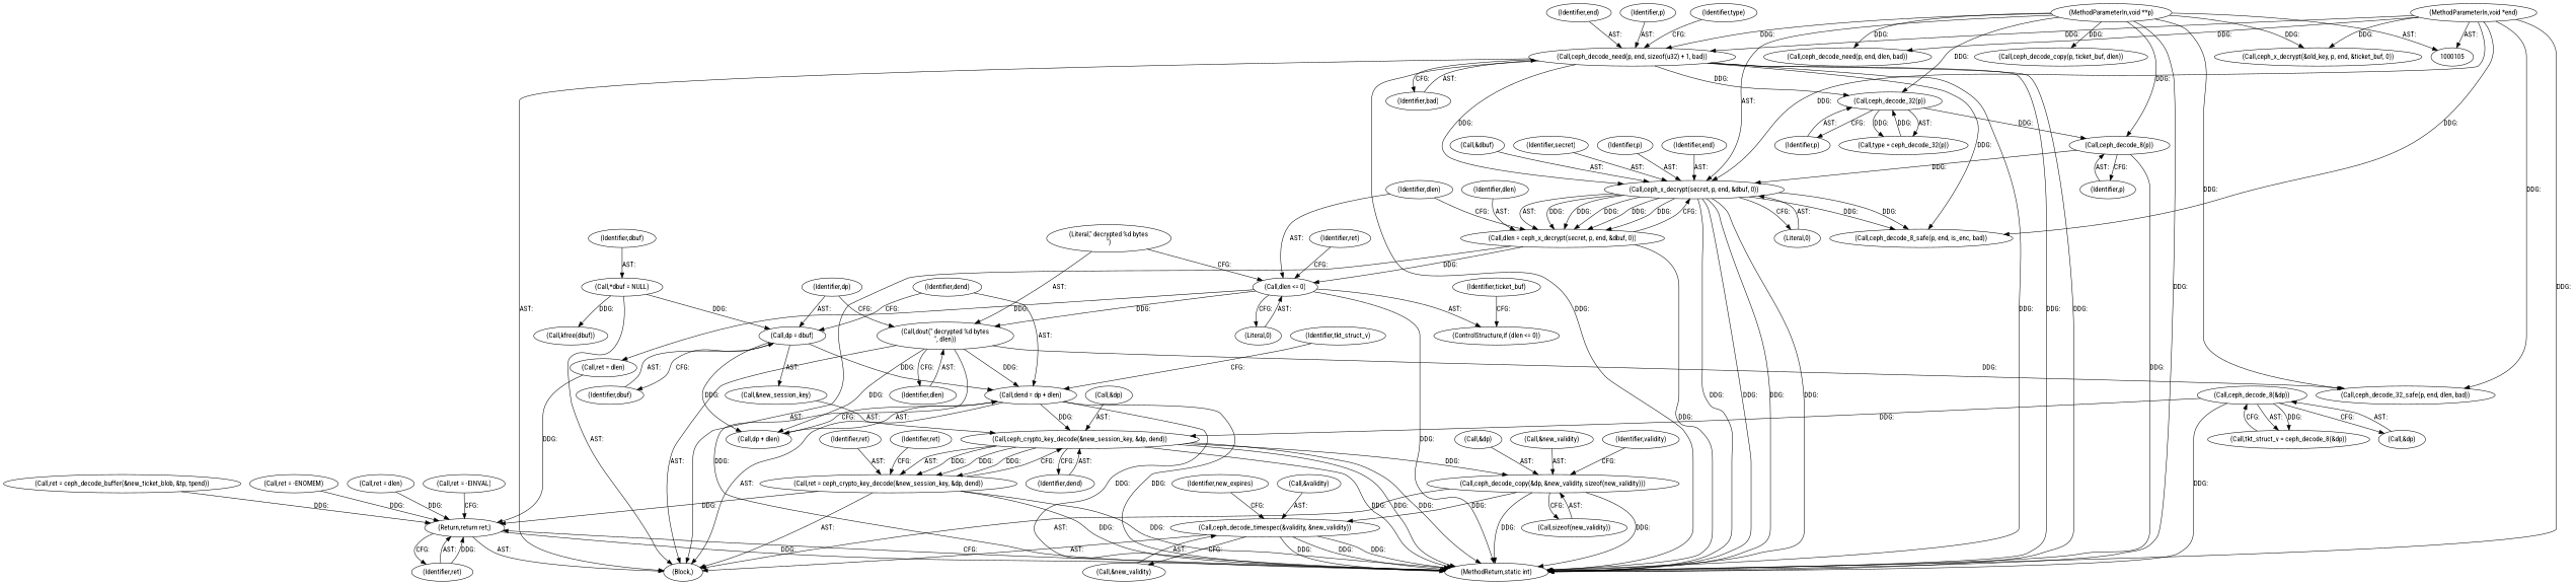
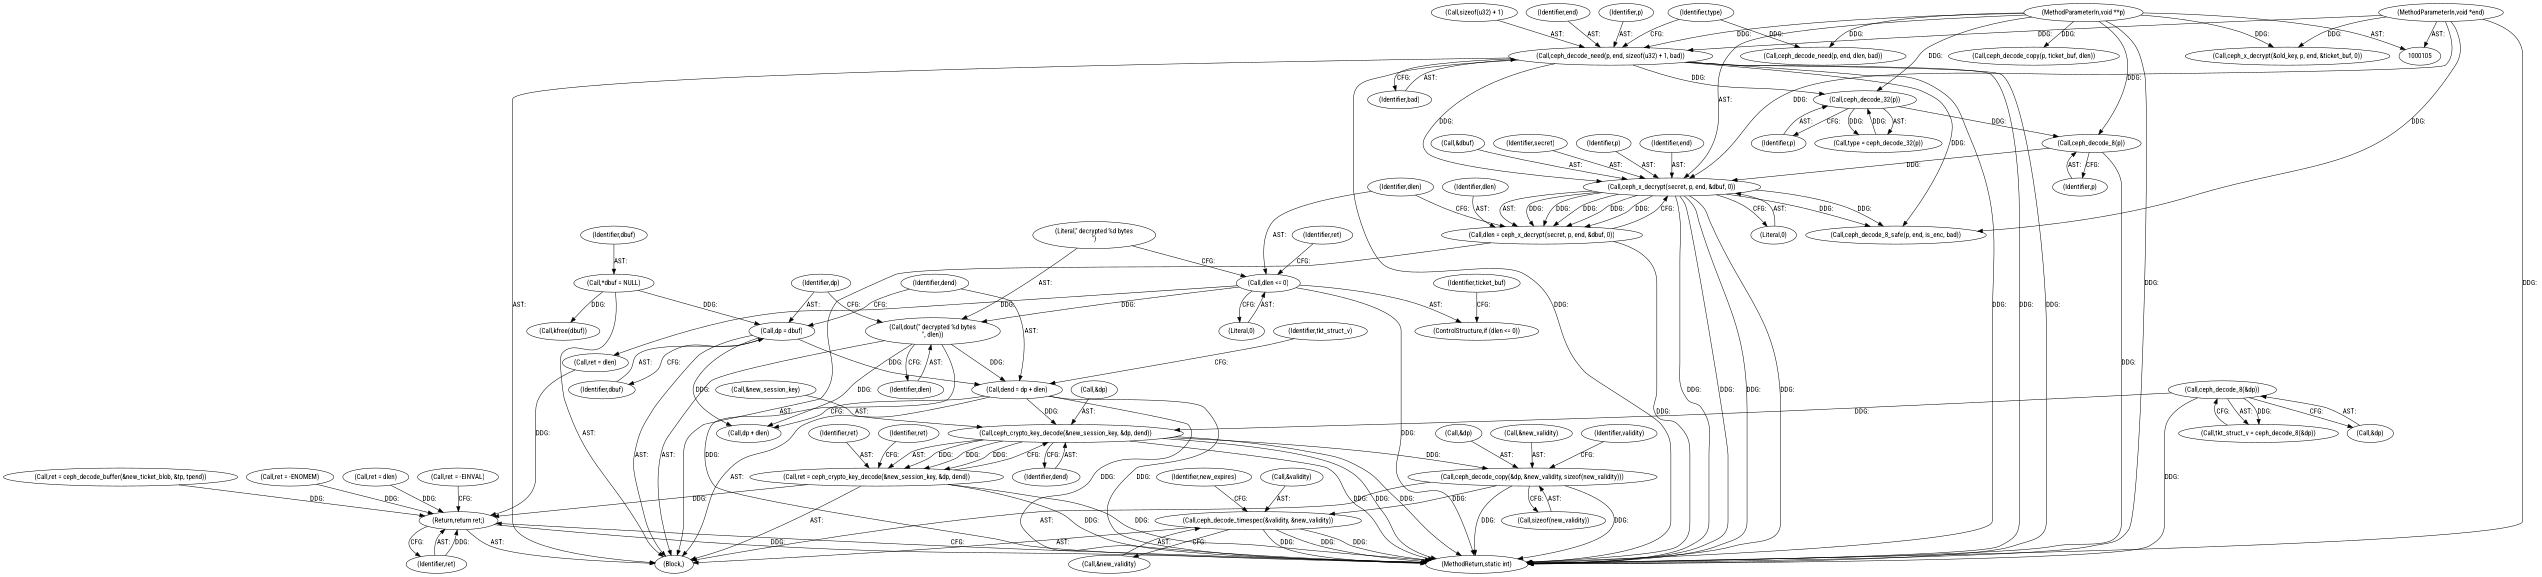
  digraph {
    fontname="Roboto Condensed"
    node [fontname="Roboto Condensed"]
    edge [fontname="Roboto Condensed"]
    n1 [label="(Call,ceph_crypto_key_decode(&new_session_key, &dp, dend))"]
    n2 [label="(Call,ret = ceph_crypto_key_decode(&new_session_key, &dp, dend))"]
    n3 [label="(Call,ceph_decode_copy(&dp, &new_validity, sizeof(new_validity)))"]
    n4 [label="(MethodReturn,static int)"]
    n5 [label="(Identifier,dend)"]
    n6 [label="(Block,)"]
    n7 [label="(Return,return ret;)"]
    n8 [label="(Call,ceph_decode_timespec(&validity, &new_validity))"]
    n9 [label="(Call,sizeof(new_validity))"]
    n10 [label="(Call,ceph_decode_8(&dp))"]
    n11 [label="(Call,tkt_struct_v = ceph_decode_8(&dp))"]
    n12 [label="(Call,&dp)"]
    n13 [label="(Call,dend = dp + dlen)"]
    n14 [label="(Call,dp + dlen)"]
    n15 [label="(Call,dp = dbuf)"]
    n16 [label="(Identifier,dbuf)"]
    n17 [label="(Call,*dbuf = NULL)"]
    n18 [label="(Call,kfree(dbuf))"]
    n19 [label="(Call,dout(\" decrypted %d bytes\n\", dlen))"]
    n20 [label="(Identifier,dlen)"]
-   n21 [label="(Call,ceph_decode_32_safe(p, end, dlen, bad))"]
    n22 [label="(Call,dlen <= 0)"]
    n23 [label="(Literal,0)"]
    n24 [label="(ControlStructure,if (dlen <= 0))"]
    n25 [label="(Call,ret = dlen)"]
    n26 [label="(Call,dlen = ceph_x_decrypt(secret, p, end, &dbuf, 0))"]
    n27 [label="(Call,ceph_x_decrypt(secret, p, end, &dbuf, 0))"]
    n28 [label="(Call,ceph_decode_8_safe(p, end, is_enc, bad))"]
    n29 [label="(Literal,0)"]
    n30 [label="(Call,ceph_decode_8(p))"]
    n31 [label="(Identifier,p)"]
    n32 [label="(Call,ceph_decode_32(p))"]
    n33 [label="(Call,type = ceph_decode_32(p))"]
    n34 [label="(Identifier,p)"]
    n35 [label="(Call,ceph_decode_need(p, end, sizeof(u32) + 1, bad))"]
    n36 [label="(Identifier,bad)"]
    n37 [label="(MethodParameterIn,void **p)"]
    1000105
    n39 [label="(Call,ceph_x_decrypt(&old_key, p, end, &ticket_buf, 0))"]
    n40 [label="(Call,ceph_decode_need(p, end, dlen, bad))"]
    n41 [label="(Call,ceph_decode_copy(p, ticket_buf, dlen))"]
    n42 [label="(MethodParameterIn,void *end)"]
    n43 [label="(Identifier,ret)"]
    n44 [label="(Call,&new_validity)"]
    n45 [label="(Identifier,dp)"]
    n46 [label="(Identifier,end)"]
    n47 [label="(Call,&dp)"]
    n48 [label="(Identifier,ret)"]
    n49 [label="(Identifier,p)"]
    n50 [label="(Call,&new_session_key)"]
    n51 [label="(Call,&dp)"]
    n52 [label="(Call,&validity)"]
    n53 [label="(Identifier,ticket_buf)"]
    n54 [label="(Identifier,new_expires)"]
    n55 [label="(Call,ret = -ENOMEM)"]
    n56 [label="(Call,ret = dlen)"]
    n57 [label="(Identifier,dbuf)"]
    n58 [label="(Call,&dbuf)"]
+   n59 [label="(Call,sizeof(u32) + 1)"]
    n60 [label="(Identifier,secret)"]
    n61 [label="(Identifier,ret)"]
    n62 [label="(Call,&new_validity)"]
    n63 [label="(Identifier,dlen)"]
    n64 [label="(Identifier,tkt_struct_v)"]
    n65 [label="(Identifier,dlen)"]
    n66 [label="(Call,ret = -EINVAL)"]
    n67 [label="(Literal,\" decrypted %d bytes\n\")"]
    n68 [label="(Call,ret = ceph_decode_buffer(&new_ticket_blob, &tp, tpend))"]
    n69 [label="(Identifier,dend)"]
    n70 [label="(Identifier,ret)"]
    n71 [label="(Identifier,validity)"]
    n72 [label="(Identifier,end)"]
    n73 [label="(Identifier,type)"]
    n74 [label="(Identifier,p)"]
    n1 -> n2 [label="AST: "]
    n1 -> n2 [label="DDG: "]
    n1 -> n2 [label="DDG: "]
    n1 -> n2 [label="DDG: "]
    n1 -> n3 [label="DDG: "]
    n1 -> n4 [label="DDG: "]
    n1 -> n4 [label="DDG: "]
    n1 -> n4 [label="DDG: "]
    n1 -> n5 [label="CFG: "]
    n2 -> n1 [label="CFG: "]
    n2 -> n4 [label="DDG: "]
    n2 -> n4 [label="DDG: "]
    n2 -> n6 [label="AST: "]
    n2 -> n7 [label="DDG: "]
    n3 -> n4 [label="DDG: "]
    n3 -> n4 [label="DDG: "]
    n3 -> n6 [label="AST: "]
    n3 -> n8 [label="DDG: "]
    n3 -> n9 [label="CFG: "]
    n4 -> n7 [label="CFG: "]
    n5 -> n1 [label="AST: "]
    n7 -> n4 [label="DDG: "]
    n7 -> n6 [label="AST: "]
    n7 -> n43 [label="CFG: "]
    n8 -> n4 [label="DDG: "]
    n8 -> n4 [label="DDG: "]
    n8 -> n4 [label="DDG: "]
    n8 -> n6 [label="AST: "]
    n8 -> n44 [label="CFG: "]
    n9 -> n3 [label="AST: "]
    n10 -> n1 [label="DDG: "]
    n10 -> n4 [label="DDG: "]
    n10 -> n11 [label="AST: "]
    n10 -> n11 [label="DDG: "]
    n10 -> n12 [label="CFG: "]
    n11 -> n10 [label="CFG: "]
    n12 -> n10 [label="AST: "]
    n13 -> n1 [label="DDG: "]
    n13 -> n4 [label="DDG: "]
    n13 -> n4 [label="DDG: "]
    n13 -> n6 [label="AST: "]
    n13 -> n14 [label="CFG: "]
-   n14 -> n13 [label="AST: "]
-   n15 -> n50 [label="AST: "]
+   n15 -> n6 [label="AST: "]
    n15 -> n13 [label="DDG: "]
    n15 -> n14 [label="DDG: "]
    n15 -> n16 [label="CFG: "]
    n16 -> n15 [label="AST: "]
    n17 -> n6 [label="AST: "]
    n17 -> n15 [label="DDG: "]
    n17 -> n18 [label="DDG: "]
    n19 -> n4 [label="DDG: "]
    n19 -> n6 [label="AST: "]
    n19 -> n13 [label="DDG: "]
    n19 -> n14 [label="DDG: "]
    n19 -> n20 [label="CFG: "]
-   n19 -> n21 [label="DDG: "]
    n20 -> n19 [label="AST: "]
    n22 -> n4 [label="DDG: "]
    n22 -> n19 [label="DDG: "]
    n22 -> n23 [label="CFG: "]
    n22 -> n24 [label="AST: "]
    n22 -> n25 [label="DDG: "]
    n23 -> n22 [label="AST: "]
    n25 -> n7 [label="DDG: "]
    n26 -> n4 [label="DDG: "]
    n26 -> n6 [label="AST: "]
-   n26 -> n22 [label="DDG: "]
    n26 -> n27 [label="CFG: "]
    n27 -> n4 [label="DDG: "]
    n27 -> n4 [label="DDG: "]
    n27 -> n4 [label="DDG: "]
    n27 -> n4 [label="DDG: "]
    n27 -> n26 [label="AST: "]
    n27 -> n26 [label="DDG: "]
    n27 -> n26 [label="DDG: "]
    n27 -> n26 [label="DDG: "]
    n27 -> n26 [label="DDG: "]
    n27 -> n26 [label="DDG: "]
    n27 -> n28 [label="DDG: "]
    n27 -> n28 [label="DDG: "]
    n27 -> n29 [label="CFG: "]
    n29 -> n27 [label="AST: "]
    n30 -> n4 [label="DDG: "]
    n30 -> n27 [label="DDG: "]
    n30 -> n31 [label="CFG: "]
    n31 -> n30 [label="AST: "]
    n32 -> n30 [label="DDG: "]
    n32 -> n33 [label="AST: "]
    n32 -> n33 [label="DDG: "]
    n32 -> n34 [label="CFG: "]
    n33 -> n32 [label="DDG: "]
    n34 -> n32 [label="AST: "]
    n35 -> n4 [label="DDG: "]
    n35 -> n4 [label="DDG: "]
    n35 -> n4 [label="DDG: "]
    n35 -> n4 [label="DDG: "]
    n35 -> n6 [label="AST: "]
    n35 -> n27 [label="DDG: "]
    n35 -> n28 [label="DDG: "]
    n35 -> n32 [label="DDG: "]
    n35 -> n36 [label="CFG: "]
    n36 -> n35 [label="AST: "]
    n37 -> n4 [label="DDG: "]
-   n37 -> n21 [label="DDG: "]
    n37 -> n27 [label="AST: "]
    n37 -> n30 [label="DDG: "]
    n37 -> n32 [label="DDG: "]
    n37 -> n35 [label="DDG: "]
    n37 -> 1000105 [label="AST: "]
    n37 -> n39 [label="DDG: "]
    n37 -> n40 [label="DDG: "]
    n37 -> n41 [label="DDG: "]
    n42 -> n4 [label="DDG: "]
-   n42 -> n21 [label="DDG: "]
    n42 -> n27 [label="DDG: "]
    n42 -> n28 [label="DDG: "]
    n42 -> n35 [label="DDG: "]
    n42 -> 1000105 [label="AST: "]
    n42 -> n39 [label="DDG: "]
-   n42 -> n40 [label="DDG: "]
+   n73 -> n40 [label="DDG: "]
    n43 -> n7 [label="AST: "]
    n43 -> n7 [label="DDG: "]
    n44 -> n8 [label="AST: "]
    n45 -> n15 [label="AST: "]
    n45 -> n19 [label="CFG: "]
    n46 -> n27 [label="AST: "]
    n47 -> n3 [label="AST: "]
    n48 -> n22 [label="CFG: "]
    n49 -> n35 [label="AST: "]
    n50 -> n1 [label="AST: "]
    n51 -> n1 [label="AST: "]
    n52 -> n8 [label="AST: "]
    n53 -> n24 [label="CFG: "]
    n54 -> n8 [label="CFG: "]
    n55 -> n7 [label="DDG: "]
    n56 -> n7 [label="DDG: "]
    n57 -> n17 [label="AST: "]
    n58 -> n27 [label="AST: "]
+   n59 -> n35 [label="AST: "]
    n60 -> n27 [label="AST: "]
    n61 -> n2 [label="CFG: "]
    n62 -> n3 [label="AST: "]
    n63 -> n22 [label="AST: "]
    n63 -> n26 [label="CFG: "]
    n64 -> n13 [label="CFG: "]
    n65 -> n26 [label="AST: "]
    n66 -> n7 [label="CFG: "]
    n67 -> n19 [label="AST: "]
    n67 -> n22 [label="CFG: "]
    n68 -> n7 [label="DDG: "]
    n69 -> n13 [label="AST: "]
    n69 -> n15 [label="CFG: "]
    n70 -> n2 [label="AST: "]
    n71 -> n3 [label="CFG: "]
    n72 -> n35 [label="AST: "]
    n73 -> n35 [label="CFG: "]
    n74 -> n27 [label="AST: "]
  }
